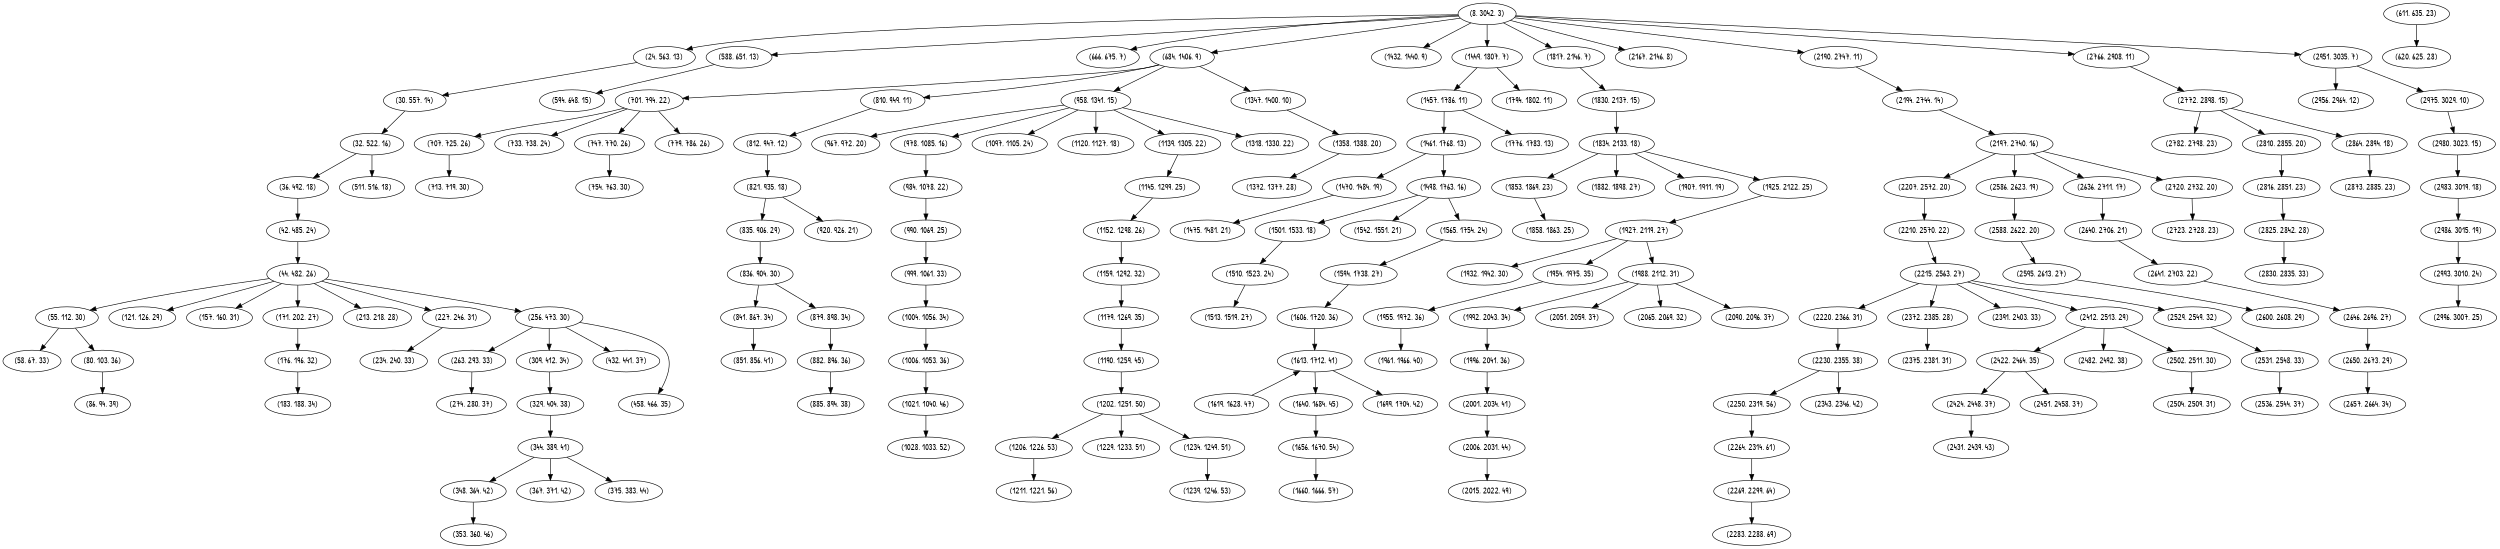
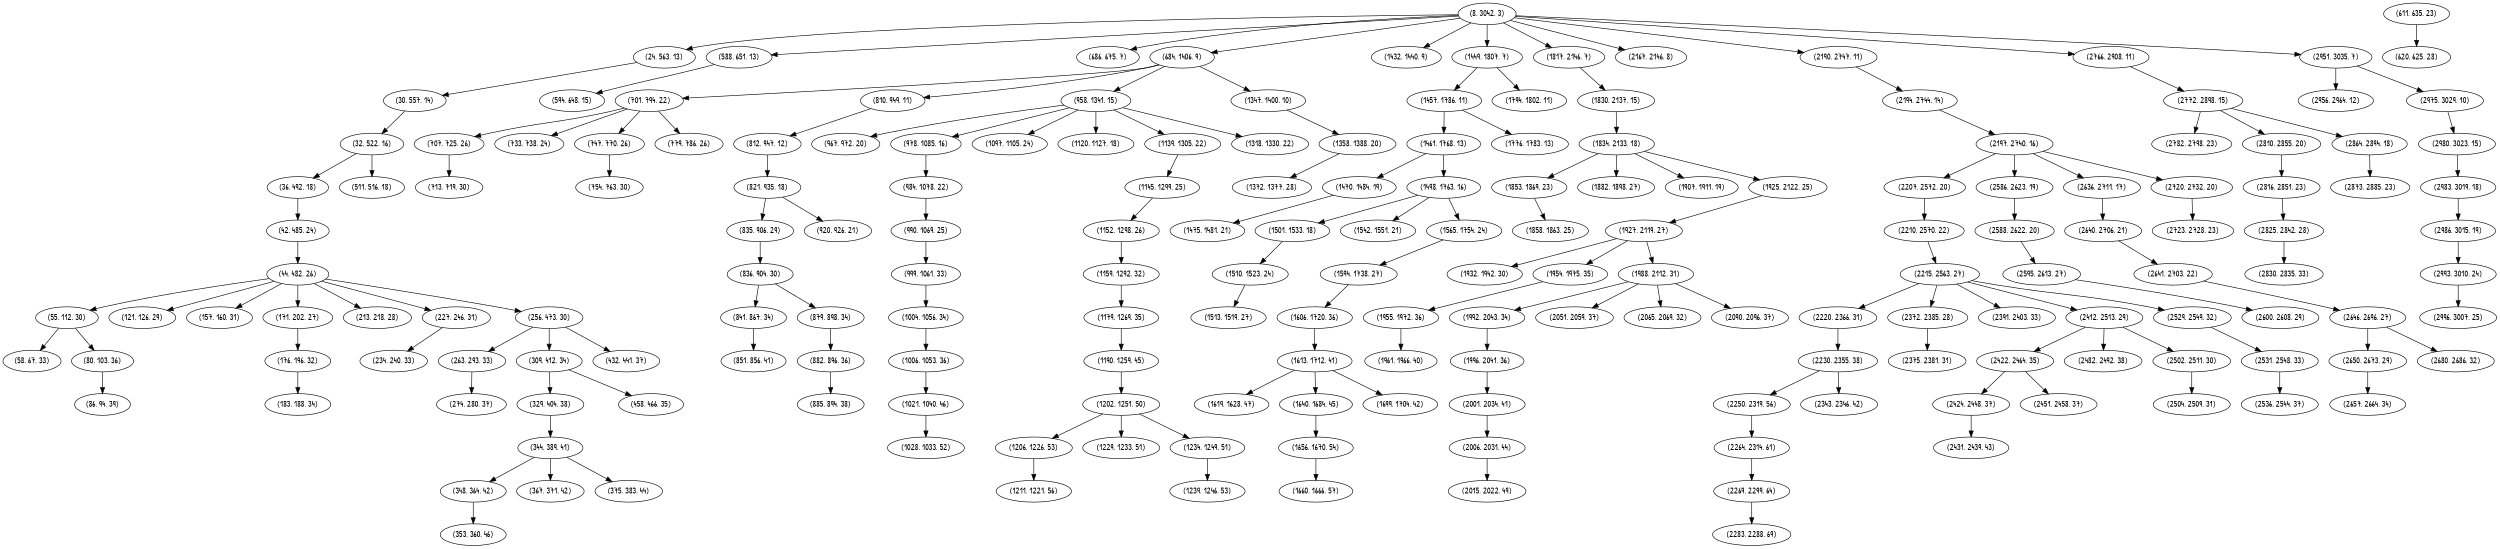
  digraph {
    fontname="Patrick Hand"
    node [fontname="Patrick Hand"]
    edge [fontname="Patrick Hand"]
    "(8, 3042, 3)"
    "(24, 563, 13)"
    "(588, 651, 13)"
-   "(666, 675, 7)"
+   "(666, 675, 7)" [label="(686, 675, 7)"]
    "(684, 1406, 9)"
    "(1432, 1440, 9)"
    "(1449, 1807, 7)"
    "(1817, 2146, 7)"
    n9 [label="(2167, 2146, 8)"]
    "(2190, 2747, 11)"
    "(2766, 2908, 11)"
    "(2951, 3035, 7)"
    "(30, 557, 14)"
    "(594, 648, 15)"
    "(701, 794, 22)"
    "(810, 949, 11)"
    "(958, 1341, 15)"
    "(1347, 1400, 10)"
    "(1457, 1786, 11)"
    "(1794, 1802, 11)"
    "(1830, 2137, 15)"
    "(2194, 2744, 14)"
    "(2772, 2898, 15)"
    "(2956, 2964, 12)"
    "(2975, 3029, 10)"
    "(32, 522, 16)"
    "(36, 492, 18)"
    "(511, 516, 18)"
    "(42, 485, 24)"
    "(44, 482, 26)"
    "(55, 112, 30)"
    "(121, 126, 29)"
    "(157, 160, 31)"
    "(171, 202, 27)"
    "(213, 218, 28)"
    "(227, 246, 31)"
    "(256, 473, 30)"
    "(58, 67, 33)"
    "(80, 103, 36)"
    "(176, 196, 32)"
    "(234, 240, 33)"
    "(263, 293, 33)"
    "(309, 412, 34)"
    "(432, 441, 37)"
    "(458, 466, 35)"
    "(86, 94, 39)"
    "(183, 188, 34)"
    "(274, 280, 37)"
    "(329, 404, 38)"
    "(344, 389, 41)"
    "(348, 364, 42)"
    "(367, 371, 42)"
    "(375, 383, 44)"
    "(353, 360, 46)"
    "(611, 635, 23)"
    "(620, 625, 28)"
    "(707, 725, 26)"
    "(733, 738, 24)"
    "(747, 770, 26)"
    "(779, 786, 26)"
    "(812, 947, 12)"
    "(967, 972, 20)"
    "(978, 1085, 16)"
    "(1097, 1105, 24)"
    "(1120, 1127, 18)"
    "(1139, 1305, 22)"
    "(1318, 1330, 22)"
    "(1358, 1388, 20)"
    "(713, 719, 30)"
    "(754, 763, 30)"
    "(821, 935, 18)"
    "(835, 906, 29)"
    "(920, 926, 21)"
    "(836, 904, 30)"
    "(841, 867, 34)"
    "(879, 898, 34)"
    "(851, 856, 41)"
    "(882, 896, 36)"
    "(885, 894, 38)"
    "(984, 1078, 22)"
    "(1145, 1299, 25)"
    "(990, 1069, 25)"
    "(999, 1061, 33)"
    "(1004, 1056, 34)"
    "(1006, 1053, 36)"
    "(1021, 1040, 46)"
    "(1028, 1033, 52)"
    "(1152, 1298, 26)"
    "(1159, 1292, 32)"
    "(1179, 1269, 35)"
    "(1190, 1259, 45)"
    "(1202, 1251, 50)"
    "(1206, 1226, 53)"
    "(1229, 1233, 51)"
    "(1234, 1249, 51)"
    "(1211, 1221, 56)"
    "(1239, 1246, 53)"
    "(1372, 1377, 28)"
    "(1461, 1768, 13)"
    "(1776, 1783, 13)"
    "(1470, 1484, 19)"
    "(1498, 1763, 16)"
    "(1475, 1481, 21)"
    "(1501, 1533, 18)"
    "(1542, 1551, 21)"
    "(1565, 1754, 24)"
    "(1510, 1523, 24)"
    "(1594, 1738, 27)"
    "(1513, 1519, 27)"
    "(1606, 1720, 36)"
    "(1613, 1712, 41)"
    "(1619, 1628, 47)"
    "(1640, 1684, 45)"
    "(1699, 1704, 42)"
    "(1656, 1670, 54)"
    "(1660, 1666, 57)"
    "(1834, 2133, 18)"
    "(1853, 1869, 23)"
    "(1882, 1898, 27)"
    "(1907, 1911, 19)"
    "(1925, 2122, 25)"
    "(1858, 1863, 25)"
    "(1927, 2119, 27)"
    "(1932, 1942, 30)"
    "(1954, 1975, 35)"
    "(1988, 2112, 31)"
    "(1955, 1972, 36)"
    "(1992, 2043, 34)"
    "(2051, 2059, 37)"
    "(2065, 2069, 32)"
    "(2090, 2096, 37)"
    "(1961, 1966, 40)"
    "(1996, 2041, 36)"
    "(2001, 2034, 41)"
    "(2006, 2031, 44)"
    "(2015, 2022, 49)"
    "(2197, 2740, 16)"
    "(2207, 2572, 20)"
    "(2586, 2623, 19)"
    "(2636, 2711, 17)"
    "(2720, 2732, 20)"
    "(2210, 2570, 22)"
    "(2588, 2622, 20)"
    "(2640, 2706, 21)"
    "(2723, 2728, 23)"
    "(2215, 2563, 27)"
    "(2220, 2366, 31)"
    "(2372, 2385, 28)"
    "(2391, 2403, 33)"
    "(2412, 2513, 29)"
    "(2529, 2549, 32)"
    "(2230, 2355, 38)"
    "(2375, 2381, 31)"
    "(2422, 2464, 35)"
    "(2482, 2492, 38)"
    "(2502, 2511, 30)"
    "(2531, 2548, 33)"
    "(2250, 2319, 56)"
    "(2343, 2346, 42)"
    "(2264, 2314, 61)"
    "(2269, 2299, 64)"
    "(2283, 2288, 69)"
    "(2424, 2448, 37)"
    "(2451, 2458, 37)"
    "(2504, 2509, 31)"
    "(2431, 2439, 43)"
    "(2536, 2544, 37)"
    "(2595, 2613, 27)"
    "(2600, 2608, 29)"
    "(2641, 2703, 22)"
    "(2646, 2696, 27)"
    "(2650, 2673, 29)"
+   "(2680, 2686, 32)"
    "(2657, 2664, 34)"
    "(2782, 2798, 23)"
    "(2810, 2855, 20)"
    "(2864, 2894, 18)"
    "(2816, 2851, 23)"
    "(2873, 2885, 23)"
    "(2825, 2842, 28)"
    "(2830, 2835, 33)"
    "(2980, 3023, 15)"
    "(2983, 3019, 18)"
    "(2986, 3015, 19)"
    "(2993, 3010, 24)"
    "(2996, 3007, 25)"
    "(8, 3042, 3)" -> "(24, 563, 13)"
    "(8, 3042, 3)" -> "(588, 651, 13)"
    "(8, 3042, 3)" -> "(666, 675, 7)"
    "(8, 3042, 3)" -> "(684, 1406, 9)"
    "(8, 3042, 3)" -> "(1432, 1440, 9)"
    "(8, 3042, 3)" -> "(1449, 1807, 7)"
    "(8, 3042, 3)" -> "(1817, 2146, 7)"
    "(8, 3042, 3)" -> n9
    "(8, 3042, 3)" -> "(2190, 2747, 11)"
    "(8, 3042, 3)" -> "(2766, 2908, 11)"
    "(8, 3042, 3)" -> "(2951, 3035, 7)"
    "(24, 563, 13)" -> "(30, 557, 14)"
    "(588, 651, 13)" -> "(594, 648, 15)"
    "(684, 1406, 9)" -> "(701, 794, 22)"
    "(684, 1406, 9)" -> "(810, 949, 11)"
    "(684, 1406, 9)" -> "(958, 1341, 15)"
    "(684, 1406, 9)" -> "(1347, 1400, 10)"
    "(1449, 1807, 7)" -> "(1457, 1786, 11)"
    "(1449, 1807, 7)" -> "(1794, 1802, 11)"
    "(1817, 2146, 7)" -> "(1830, 2137, 15)"
    "(2190, 2747, 11)" -> "(2194, 2744, 14)"
    "(2766, 2908, 11)" -> "(2772, 2898, 15)"
    "(2951, 3035, 7)" -> "(2956, 2964, 12)"
    "(2951, 3035, 7)" -> "(2975, 3029, 10)"
    "(30, 557, 14)" -> "(32, 522, 16)"
    "(701, 794, 22)" -> "(707, 725, 26)"
    "(701, 794, 22)" -> "(733, 738, 24)"
    "(701, 794, 22)" -> "(747, 770, 26)"
    "(701, 794, 22)" -> "(779, 786, 26)"
    "(810, 949, 11)" -> "(812, 947, 12)"
    "(958, 1341, 15)" -> "(967, 972, 20)"
    "(958, 1341, 15)" -> "(978, 1085, 16)"
    "(958, 1341, 15)" -> "(1097, 1105, 24)"
    "(958, 1341, 15)" -> "(1120, 1127, 18)"
    "(958, 1341, 15)" -> "(1139, 1305, 22)"
    "(958, 1341, 15)" -> "(1318, 1330, 22)"
    "(1347, 1400, 10)" -> "(1358, 1388, 20)"
    "(1457, 1786, 11)" -> "(1461, 1768, 13)"
    "(1457, 1786, 11)" -> "(1776, 1783, 13)"
    "(1830, 2137, 15)" -> "(1834, 2133, 18)"
    "(2194, 2744, 14)" -> "(2197, 2740, 16)"
    "(2772, 2898, 15)" -> "(2782, 2798, 23)"
    "(2772, 2898, 15)" -> "(2810, 2855, 20)"
    "(2772, 2898, 15)" -> "(2864, 2894, 18)"
    "(2975, 3029, 10)" -> "(2980, 3023, 15)"
    "(32, 522, 16)" -> "(36, 492, 18)"
    "(32, 522, 16)" -> "(511, 516, 18)"
    "(36, 492, 18)" -> "(42, 485, 24)"
    "(42, 485, 24)" -> "(44, 482, 26)"
    "(44, 482, 26)" -> "(55, 112, 30)"
    "(44, 482, 26)" -> "(121, 126, 29)"
    "(44, 482, 26)" -> "(157, 160, 31)"
    "(44, 482, 26)" -> "(171, 202, 27)"
    "(44, 482, 26)" -> "(213, 218, 28)"
    "(44, 482, 26)" -> "(227, 246, 31)"
    "(44, 482, 26)" -> "(256, 473, 30)"
    "(55, 112, 30)" -> "(58, 67, 33)"
    "(55, 112, 30)" -> "(80, 103, 36)"
    "(171, 202, 27)" -> "(176, 196, 32)"
    "(227, 246, 31)" -> "(234, 240, 33)"
    "(256, 473, 30)" -> "(263, 293, 33)"
    "(256, 473, 30)" -> "(309, 412, 34)"
    "(256, 473, 30)" -> "(432, 441, 37)"
-   "(256, 473, 30)" -> "(458, 466, 35)"
+   "(309, 412, 34)" -> "(458, 466, 35)"
    "(80, 103, 36)" -> "(86, 94, 39)"
    "(176, 196, 32)" -> "(183, 188, 34)"
    "(263, 293, 33)" -> "(274, 280, 37)"
    "(309, 412, 34)" -> "(329, 404, 38)"
    "(329, 404, 38)" -> "(344, 389, 41)"
    "(344, 389, 41)" -> "(348, 364, 42)"
    "(344, 389, 41)" -> "(367, 371, 42)"
    "(344, 389, 41)" -> "(375, 383, 44)"
    "(348, 364, 42)" -> "(353, 360, 46)"
    "(611, 635, 23)" -> "(620, 625, 28)"
    "(707, 725, 26)" -> "(713, 719, 30)"
    "(747, 770, 26)" -> "(754, 763, 30)"
    "(812, 947, 12)" -> "(821, 935, 18)"
    "(978, 1085, 16)" -> "(984, 1078, 22)"
    "(1139, 1305, 22)" -> "(1145, 1299, 25)"
    "(1358, 1388, 20)" -> "(1372, 1377, 28)"
    "(821, 935, 18)" -> "(835, 906, 29)"
    "(821, 935, 18)" -> "(920, 926, 21)"
    "(835, 906, 29)" -> "(836, 904, 30)"
    "(836, 904, 30)" -> "(841, 867, 34)"
    "(836, 904, 30)" -> "(879, 898, 34)"
    "(841, 867, 34)" -> "(851, 856, 41)"
    "(879, 898, 34)" -> "(882, 896, 36)"
    "(882, 896, 36)" -> "(885, 894, 38)"
    "(984, 1078, 22)" -> "(990, 1069, 25)"
    "(1145, 1299, 25)" -> "(1152, 1298, 26)"
    "(990, 1069, 25)" -> "(999, 1061, 33)"
    "(999, 1061, 33)" -> "(1004, 1056, 34)"
    "(1004, 1056, 34)" -> "(1006, 1053, 36)"
    "(1006, 1053, 36)" -> "(1021, 1040, 46)"
    "(1021, 1040, 46)" -> "(1028, 1033, 52)"
    "(1152, 1298, 26)" -> "(1159, 1292, 32)"
    "(1159, 1292, 32)" -> "(1179, 1269, 35)"
    "(1179, 1269, 35)" -> "(1190, 1259, 45)"
    "(1190, 1259, 45)" -> "(1202, 1251, 50)"
    "(1202, 1251, 50)" -> "(1206, 1226, 53)"
    "(1202, 1251, 50)" -> "(1229, 1233, 51)"
    "(1202, 1251, 50)" -> "(1234, 1249, 51)"
    "(1206, 1226, 53)" -> "(1211, 1221, 56)"
    "(1234, 1249, 51)" -> "(1239, 1246, 53)"
    "(1461, 1768, 13)" -> "(1470, 1484, 19)"
    "(1461, 1768, 13)" -> "(1498, 1763, 16)"
    "(1470, 1484, 19)" -> "(1475, 1481, 21)"
    "(1498, 1763, 16)" -> "(1501, 1533, 18)"
    "(1498, 1763, 16)" -> "(1542, 1551, 21)"
    "(1498, 1763, 16)" -> "(1565, 1754, 24)"
    "(1501, 1533, 18)" -> "(1510, 1523, 24)"
    "(1565, 1754, 24)" -> "(1594, 1738, 27)"
    "(1510, 1523, 24)" -> "(1513, 1519, 27)"
    "(1594, 1738, 27)" -> "(1606, 1720, 36)"
    "(1606, 1720, 36)" -> "(1613, 1712, 41)"
-   "(1619, 1628, 47)" -> "(1613, 1712, 41)"
+   "(1613, 1712, 41)" -> "(1619, 1628, 47)"
    "(1613, 1712, 41)" -> "(1640, 1684, 45)"
    "(1613, 1712, 41)" -> "(1699, 1704, 42)"
    "(1640, 1684, 45)" -> "(1656, 1670, 54)"
    "(1656, 1670, 54)" -> "(1660, 1666, 57)"
    "(1834, 2133, 18)" -> "(1853, 1869, 23)"
    "(1834, 2133, 18)" -> "(1882, 1898, 27)"
    "(1834, 2133, 18)" -> "(1907, 1911, 19)"
    "(1834, 2133, 18)" -> "(1925, 2122, 25)"
    "(1853, 1869, 23)" -> "(1858, 1863, 25)"
    "(1925, 2122, 25)" -> "(1927, 2119, 27)"
    "(1927, 2119, 27)" -> "(1932, 1942, 30)"
    "(1927, 2119, 27)" -> "(1954, 1975, 35)"
    "(1927, 2119, 27)" -> "(1988, 2112, 31)"
    "(1954, 1975, 35)" -> "(1955, 1972, 36)"
    "(1988, 2112, 31)" -> "(1992, 2043, 34)"
    "(1988, 2112, 31)" -> "(2051, 2059, 37)"
    "(1988, 2112, 31)" -> "(2065, 2069, 32)"
    "(1988, 2112, 31)" -> "(2090, 2096, 37)"
    "(1955, 1972, 36)" -> "(1961, 1966, 40)"
    "(1992, 2043, 34)" -> "(1996, 2041, 36)"
    "(1996, 2041, 36)" -> "(2001, 2034, 41)"
    "(2001, 2034, 41)" -> "(2006, 2031, 44)"
    "(2006, 2031, 44)" -> "(2015, 2022, 49)"
    "(2197, 2740, 16)" -> "(2207, 2572, 20)"
    "(2197, 2740, 16)" -> "(2586, 2623, 19)"
    "(2197, 2740, 16)" -> "(2636, 2711, 17)"
    "(2197, 2740, 16)" -> "(2720, 2732, 20)"
    "(2207, 2572, 20)" -> "(2210, 2570, 22)"
    "(2586, 2623, 19)" -> "(2588, 2622, 20)"
    "(2636, 2711, 17)" -> "(2640, 2706, 21)"
    "(2720, 2732, 20)" -> "(2723, 2728, 23)"
    "(2210, 2570, 22)" -> "(2215, 2563, 27)"
    "(2588, 2622, 20)" -> "(2595, 2613, 27)"
    "(2640, 2706, 21)" -> "(2641, 2703, 22)"
    "(2215, 2563, 27)" -> "(2220, 2366, 31)"
    "(2215, 2563, 27)" -> "(2372, 2385, 28)"
    "(2215, 2563, 27)" -> "(2391, 2403, 33)"
    "(2215, 2563, 27)" -> "(2412, 2513, 29)"
    "(2215, 2563, 27)" -> "(2529, 2549, 32)"
    "(2220, 2366, 31)" -> "(2230, 2355, 38)"
    "(2372, 2385, 28)" -> "(2375, 2381, 31)"
    "(2412, 2513, 29)" -> "(2422, 2464, 35)"
    "(2412, 2513, 29)" -> "(2482, 2492, 38)"
    "(2412, 2513, 29)" -> "(2502, 2511, 30)"
    "(2529, 2549, 32)" -> "(2531, 2548, 33)"
    "(2230, 2355, 38)" -> "(2250, 2319, 56)"
    "(2230, 2355, 38)" -> "(2343, 2346, 42)"
    "(2422, 2464, 35)" -> "(2424, 2448, 37)"
    "(2422, 2464, 35)" -> "(2451, 2458, 37)"
    "(2502, 2511, 30)" -> "(2504, 2509, 31)"
    "(2531, 2548, 33)" -> "(2536, 2544, 37)"
    "(2250, 2319, 56)" -> "(2264, 2314, 61)"
    "(2264, 2314, 61)" -> "(2269, 2299, 64)"
    "(2269, 2299, 64)" -> "(2283, 2288, 69)"
    "(2424, 2448, 37)" -> "(2431, 2439, 43)"
    "(2595, 2613, 27)" -> "(2600, 2608, 29)"
    "(2641, 2703, 22)" -> "(2646, 2696, 27)"
    "(2646, 2696, 27)" -> "(2650, 2673, 29)"
+   "(2646, 2696, 27)" -> "(2680, 2686, 32)"
    "(2650, 2673, 29)" -> "(2657, 2664, 34)"
    "(2810, 2855, 20)" -> "(2816, 2851, 23)"
    "(2864, 2894, 18)" -> "(2873, 2885, 23)"
    "(2816, 2851, 23)" -> "(2825, 2842, 28)"
    "(2825, 2842, 28)" -> "(2830, 2835, 33)"
    "(2980, 3023, 15)" -> "(2983, 3019, 18)"
    "(2983, 3019, 18)" -> "(2986, 3015, 19)"
    "(2986, 3015, 19)" -> "(2993, 3010, 24)"
    "(2993, 3010, 24)" -> "(2996, 3007, 25)"
  }
